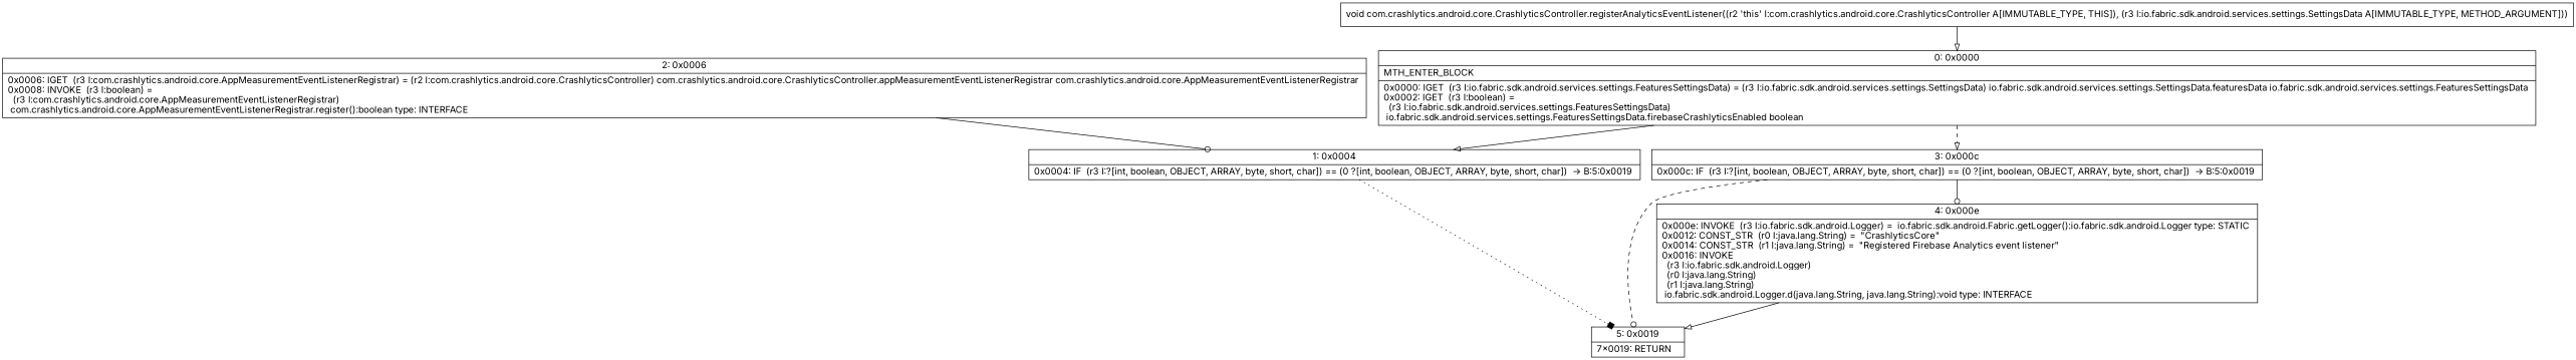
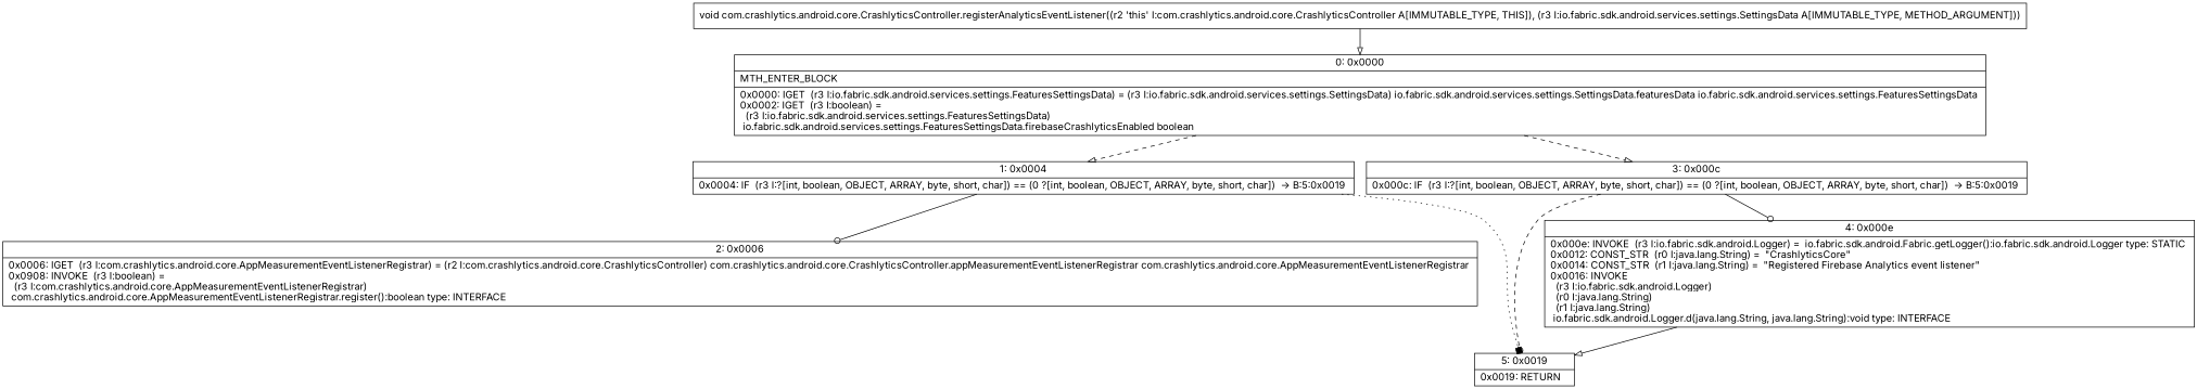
  digraph {
    fontname=Inter
    node [fontname=Inter shape=record]
    edge [arrowhead=onormal fontname=Inter style=solid]
    n1 [label="{0\:\ 0x0000|MTH_ENTER_BLOCK\l|0x0000: IGET  (r3 I:io.fabric.sdk.android.services.settings.FeaturesSettingsData) = (r3 I:io.fabric.sdk.android.services.settings.SettingsData) io.fabric.sdk.android.services.settings.SettingsData.featuresData io.fabric.sdk.android.services.settings.FeaturesSettingsData \l0x0002: IGET  (r3 I:boolean) = \l  (r3 I:io.fabric.sdk.android.services.settings.FeaturesSettingsData)\l io.fabric.sdk.android.services.settings.FeaturesSettingsData.firebaseCrashlyticsEnabled boolean \l}"]
    n2 [label="{1\:\ 0x0004|0x0004: IF  (r3 I:?[int, boolean, OBJECT, ARRAY, byte, short, char]) == (0 ?[int, boolean, OBJECT, ARRAY, byte, short, char])  \-\> B:5:0x0019 \l}"]
    n3 [label="{3\:\ 0x000c|0x000c: IF  (r3 I:?[int, boolean, OBJECT, ARRAY, byte, short, char]) == (0 ?[int, boolean, OBJECT, ARRAY, byte, short, char])  \-\> B:5:0x0019 \l}"]
-   n4 [label="{2\:\ 0x0006|0x0006: IGET  (r3 I:com.crashlytics.android.core.AppMeasurementEventListenerRegistrar) = (r2 I:com.crashlytics.android.core.CrashlyticsController) com.crashlytics.android.core.CrashlyticsController.appMeasurementEventListenerRegistrar com.crashlytics.android.core.AppMeasurementEventListenerRegistrar \l0x0008: INVOKE  (r3 I:boolean) = \l  (r3 I:com.crashlytics.android.core.AppMeasurementEventListenerRegistrar)\l com.crashlytics.android.core.AppMeasurementEventListenerRegistrar.register():boolean type: INTERFACE \l}"]
-   n5 [label="{5\:\ 0x0019|7x0019: RETURN   \l}"]
+   n4 [label="{2\:\ 0x0006|0x0006: IGET  (r3 I:com.crashlytics.android.core.AppMeasurementEventListenerRegistrar) = (r2 I:com.crashlytics.android.core.CrashlyticsController) com.crashlytics.android.core.CrashlyticsController.appMeasurementEventListenerRegistrar com.crashlytics.android.core.AppMeasurementEventListenerRegistrar \l0x0908: INVOKE  (r3 I:boolean) = \l  (r3 I:com.crashlytics.android.core.AppMeasurementEventListenerRegistrar)\l com.crashlytics.android.core.AppMeasurementEventListenerRegistrar.register():boolean type: INTERFACE \l}"]
+   n5 [label="{5\:\ 0x0019|0x0019: RETURN   \l}"]
    n6 [label="{4\:\ 0x000e|0x000e: INVOKE  (r3 I:io.fabric.sdk.android.Logger) =  io.fabric.sdk.android.Fabric.getLogger():io.fabric.sdk.android.Logger type: STATIC \l0x0012: CONST_STR  (r0 I:java.lang.String) =  \"CrashlyticsCore\" \l0x0014: CONST_STR  (r1 I:java.lang.String) =  \"Registered Firebase Analytics event listener\" \l0x0016: INVOKE  \l  (r3 I:io.fabric.sdk.android.Logger)\l  (r0 I:java.lang.String)\l  (r1 I:java.lang.String)\l io.fabric.sdk.android.Logger.d(java.lang.String, java.lang.String):void type: INTERFACE \l}"]
    n7 [label="{void com.crashlytics.android.core.CrashlyticsController.registerAnalyticsEventListener((r2 'this' I:com.crashlytics.android.core.CrashlyticsController A[IMMUTABLE_TYPE, THIS]), (r3 I:io.fabric.sdk.android.services.settings.SettingsData A[IMMUTABLE_TYPE, METHOD_ARGUMENT])) }"]
-   n1 -> n2
+   n1 -> n2 [style=dashed]
    n1 -> n3 [style=dashed]
-   n4 -> n2 [arrowhead=odot]
+   n2 -> n4 [arrowhead=odot]
    n2 -> n5 [arrowhead=box style=dotted]
    n3 -> n5 [arrowhead=odot style=dashed]
    n3 -> n6 [arrowhead=odot]
    n6 -> n5
    n7 -> n1
  }
